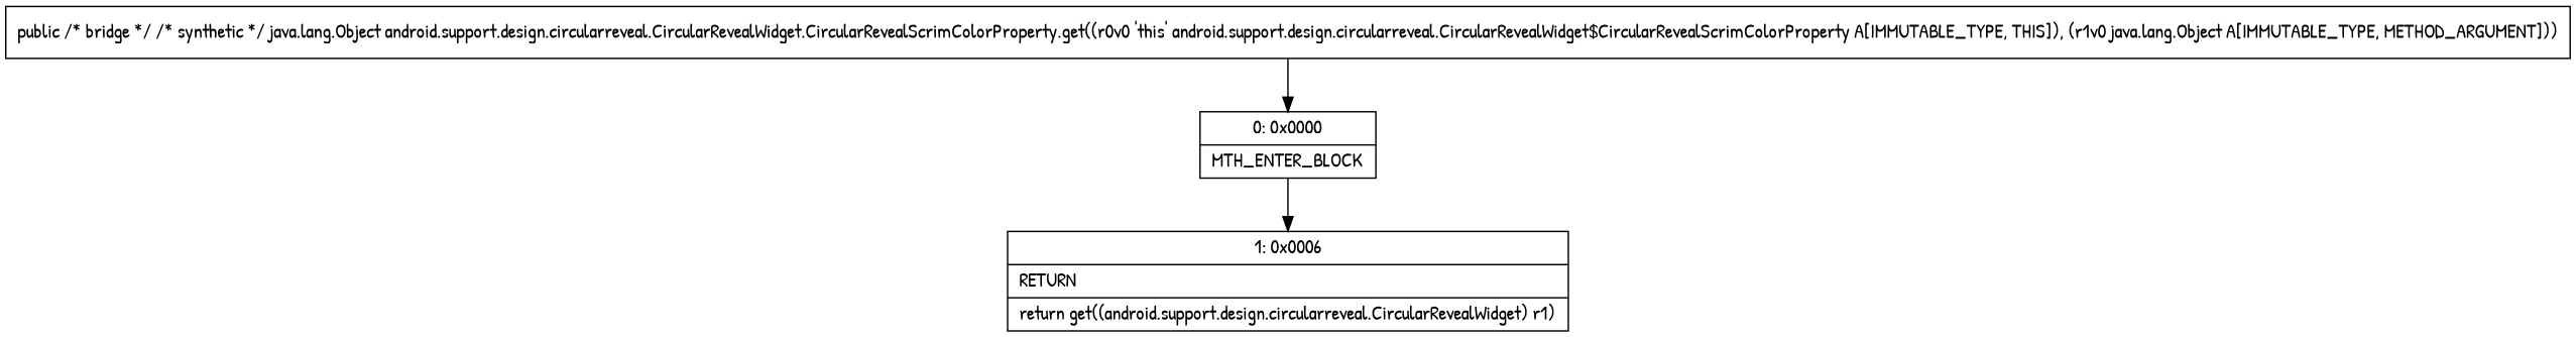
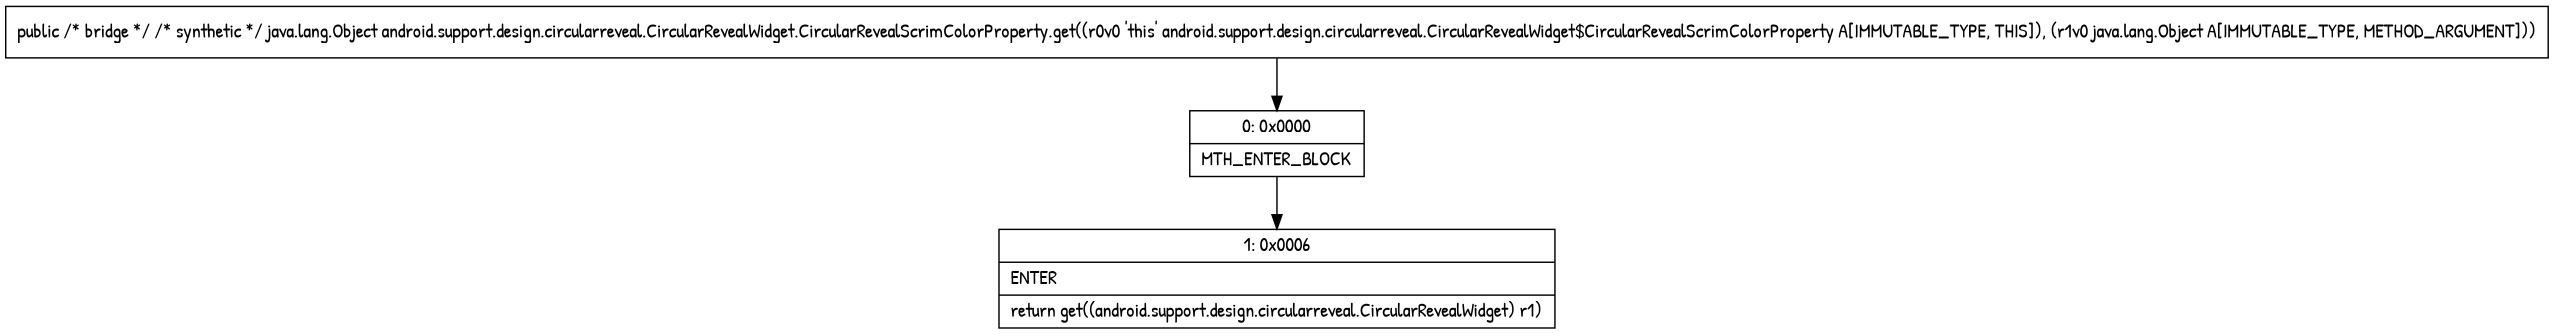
  digraph {
    fontname="Patrick Hand"
    node [shape=record fontname="Patrick Hand"]
    edge [fontname="Patrick Hand"]
    n1 [label="{0\:\ 0x0000|MTH_ENTER_BLOCK\l}"]
-   n2 [label="{1\:\ 0x0006|RETURN\l|return get((android.support.design.circularreveal.CircularRevealWidget) r1)\l}"]
+   n2 [label="{1\:\ 0x0006|ENTER\l|return get((android.support.design.circularreveal.CircularRevealWidget) r1)\l}"]
    n3 [label="{public \/* bridge *\/ \/* synthetic *\/ java.lang.Object android.support.design.circularreveal.CircularRevealWidget.CircularRevealScrimColorProperty.get((r0v0 'this' android.support.design.circularreveal.CircularRevealWidget$CircularRevealScrimColorProperty A[IMMUTABLE_TYPE, THIS]), (r1v0 java.lang.Object A[IMMUTABLE_TYPE, METHOD_ARGUMENT])) }"]
    n1 -> n2
    n3 -> n1
  }
